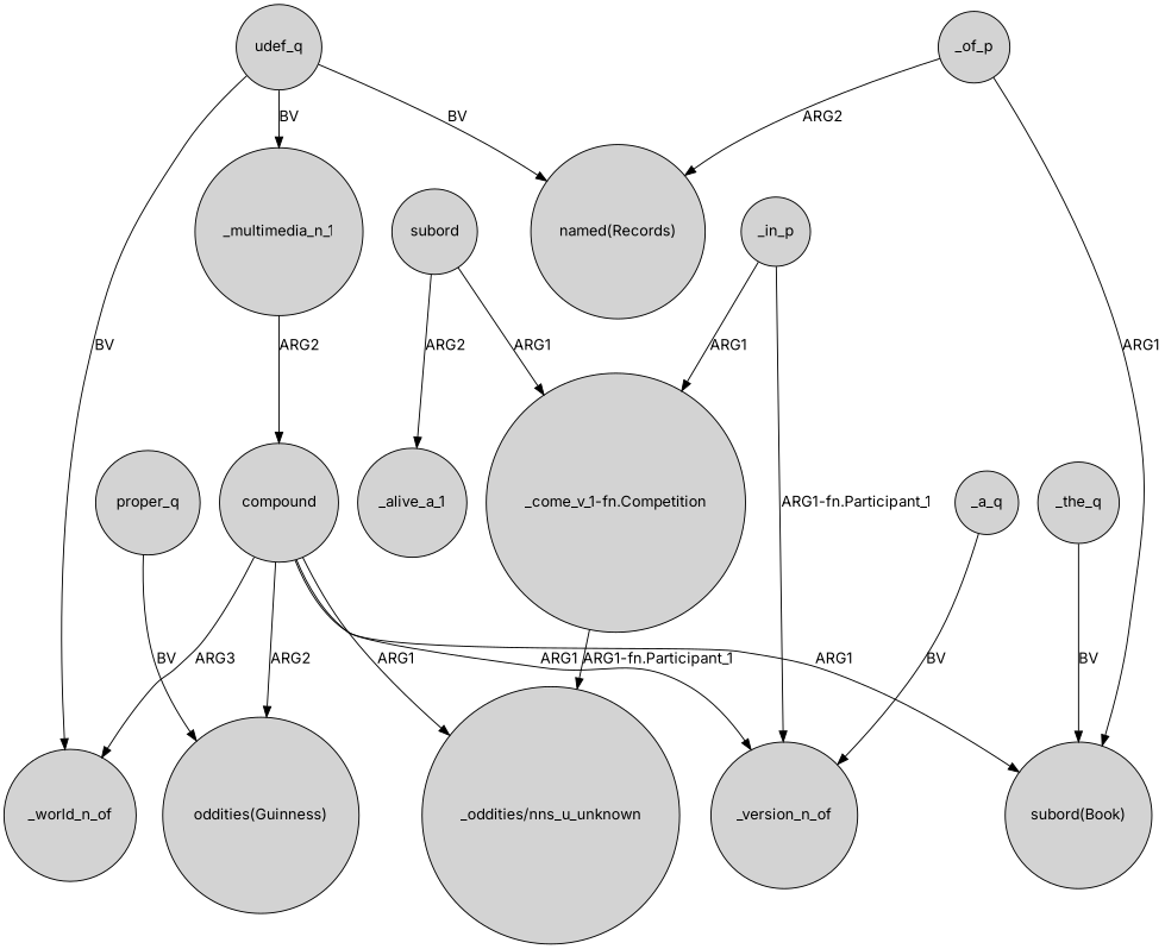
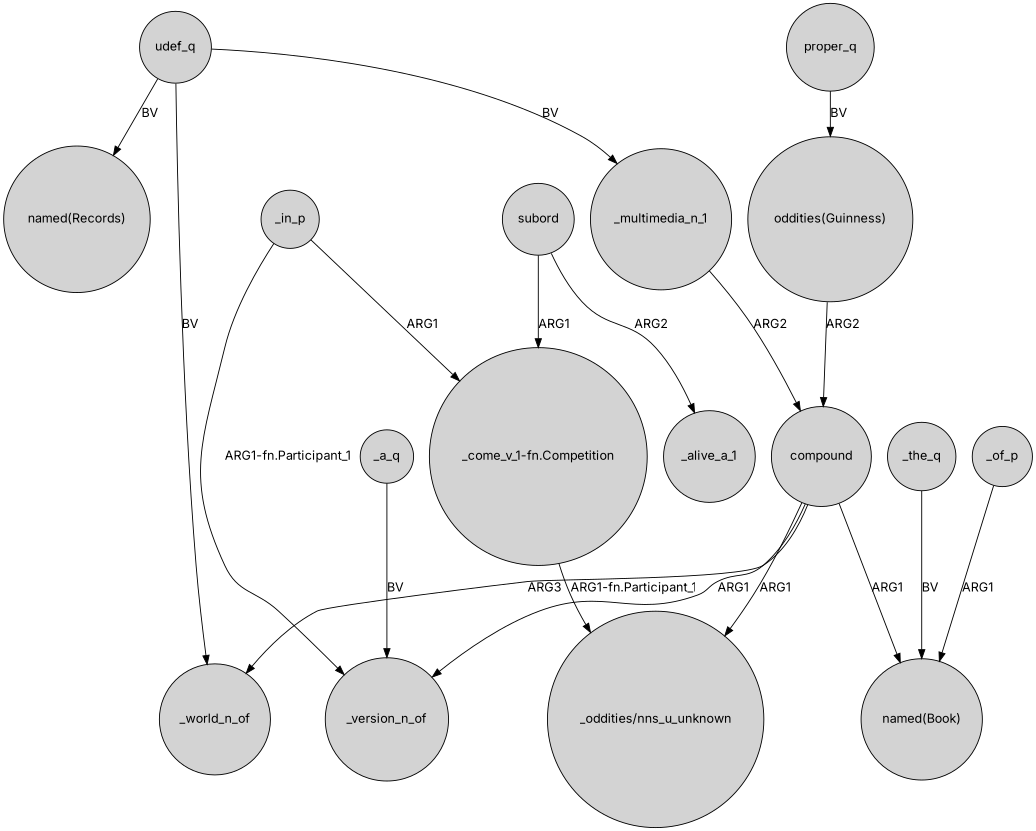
  digraph {
    fontname=Inter
    node [fontname=Inter shape=circle style=filled]
    edge [fontname=Inter]
    udef_q
    _world_n_of
    "named(Records)"
    _multimedia_n_1
    compound
    _in_p
    "_come_v_1-fn.Competition"
    _version_n_of
    "_oddities/nns_u_unknown"
    n10 [label="oddities(Guinness)"]
    proper_q
    _the_q
-   "named(Book)" [label="subord(Book)"]
+   "named(Book)"
    _of_p
    subord
    _alive_a_1
    _a_q
    udef_q -> _world_n_of [label=BV]
    udef_q -> "named(Records)" [label=BV]
    udef_q -> _multimedia_n_1 [label=BV]
    _multimedia_n_1 -> compound [label=ARG2]
    compound -> _world_n_of [label=ARG3]
    compound -> _version_n_of [label=ARG1]
    compound -> "_oddities/nns_u_unknown" [label=ARG1]
-   compound -> n10 [label=ARG2]
+   n10 -> compound [label=ARG2]
    compound -> "named(Book)" [label=ARG1]
    _in_p -> "_come_v_1-fn.Competition" [label=ARG1]
    _in_p -> _version_n_of [label="ARG1-fn.Participant_1"]
    "_come_v_1-fn.Competition" -> "_oddities/nns_u_unknown" [label="ARG1-fn.Participant_1"]
    proper_q -> n10 [label=BV]
    _the_q -> "named(Book)" [label=BV]
-   _of_p -> "named(Records)" [label=ARG2]
    _of_p -> "named(Book)" [label=ARG1]
    subord -> "_come_v_1-fn.Competition" [label=ARG1]
    subord -> _alive_a_1 [label=ARG2]
    _a_q -> _version_n_of [label=BV]
  }
